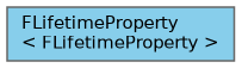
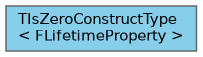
  digraph {
    rankdir=LR
-   n1 [color=grey40 fillcolor=skyblue fontname=Helvetica fontsize=10 height=0.2 label="FLifetimeProperty\l\< FLifetimeProperty \>" shape=box style=filled width=0.4]
+   n1 [color=grey40 fillcolor=skyblue fontname=Helvetica fontsize=10 height=0.2 label="TIsZeroConstructType\l\< FLifetimeProperty \>" shape=box style=filled width=0.4]
  }
